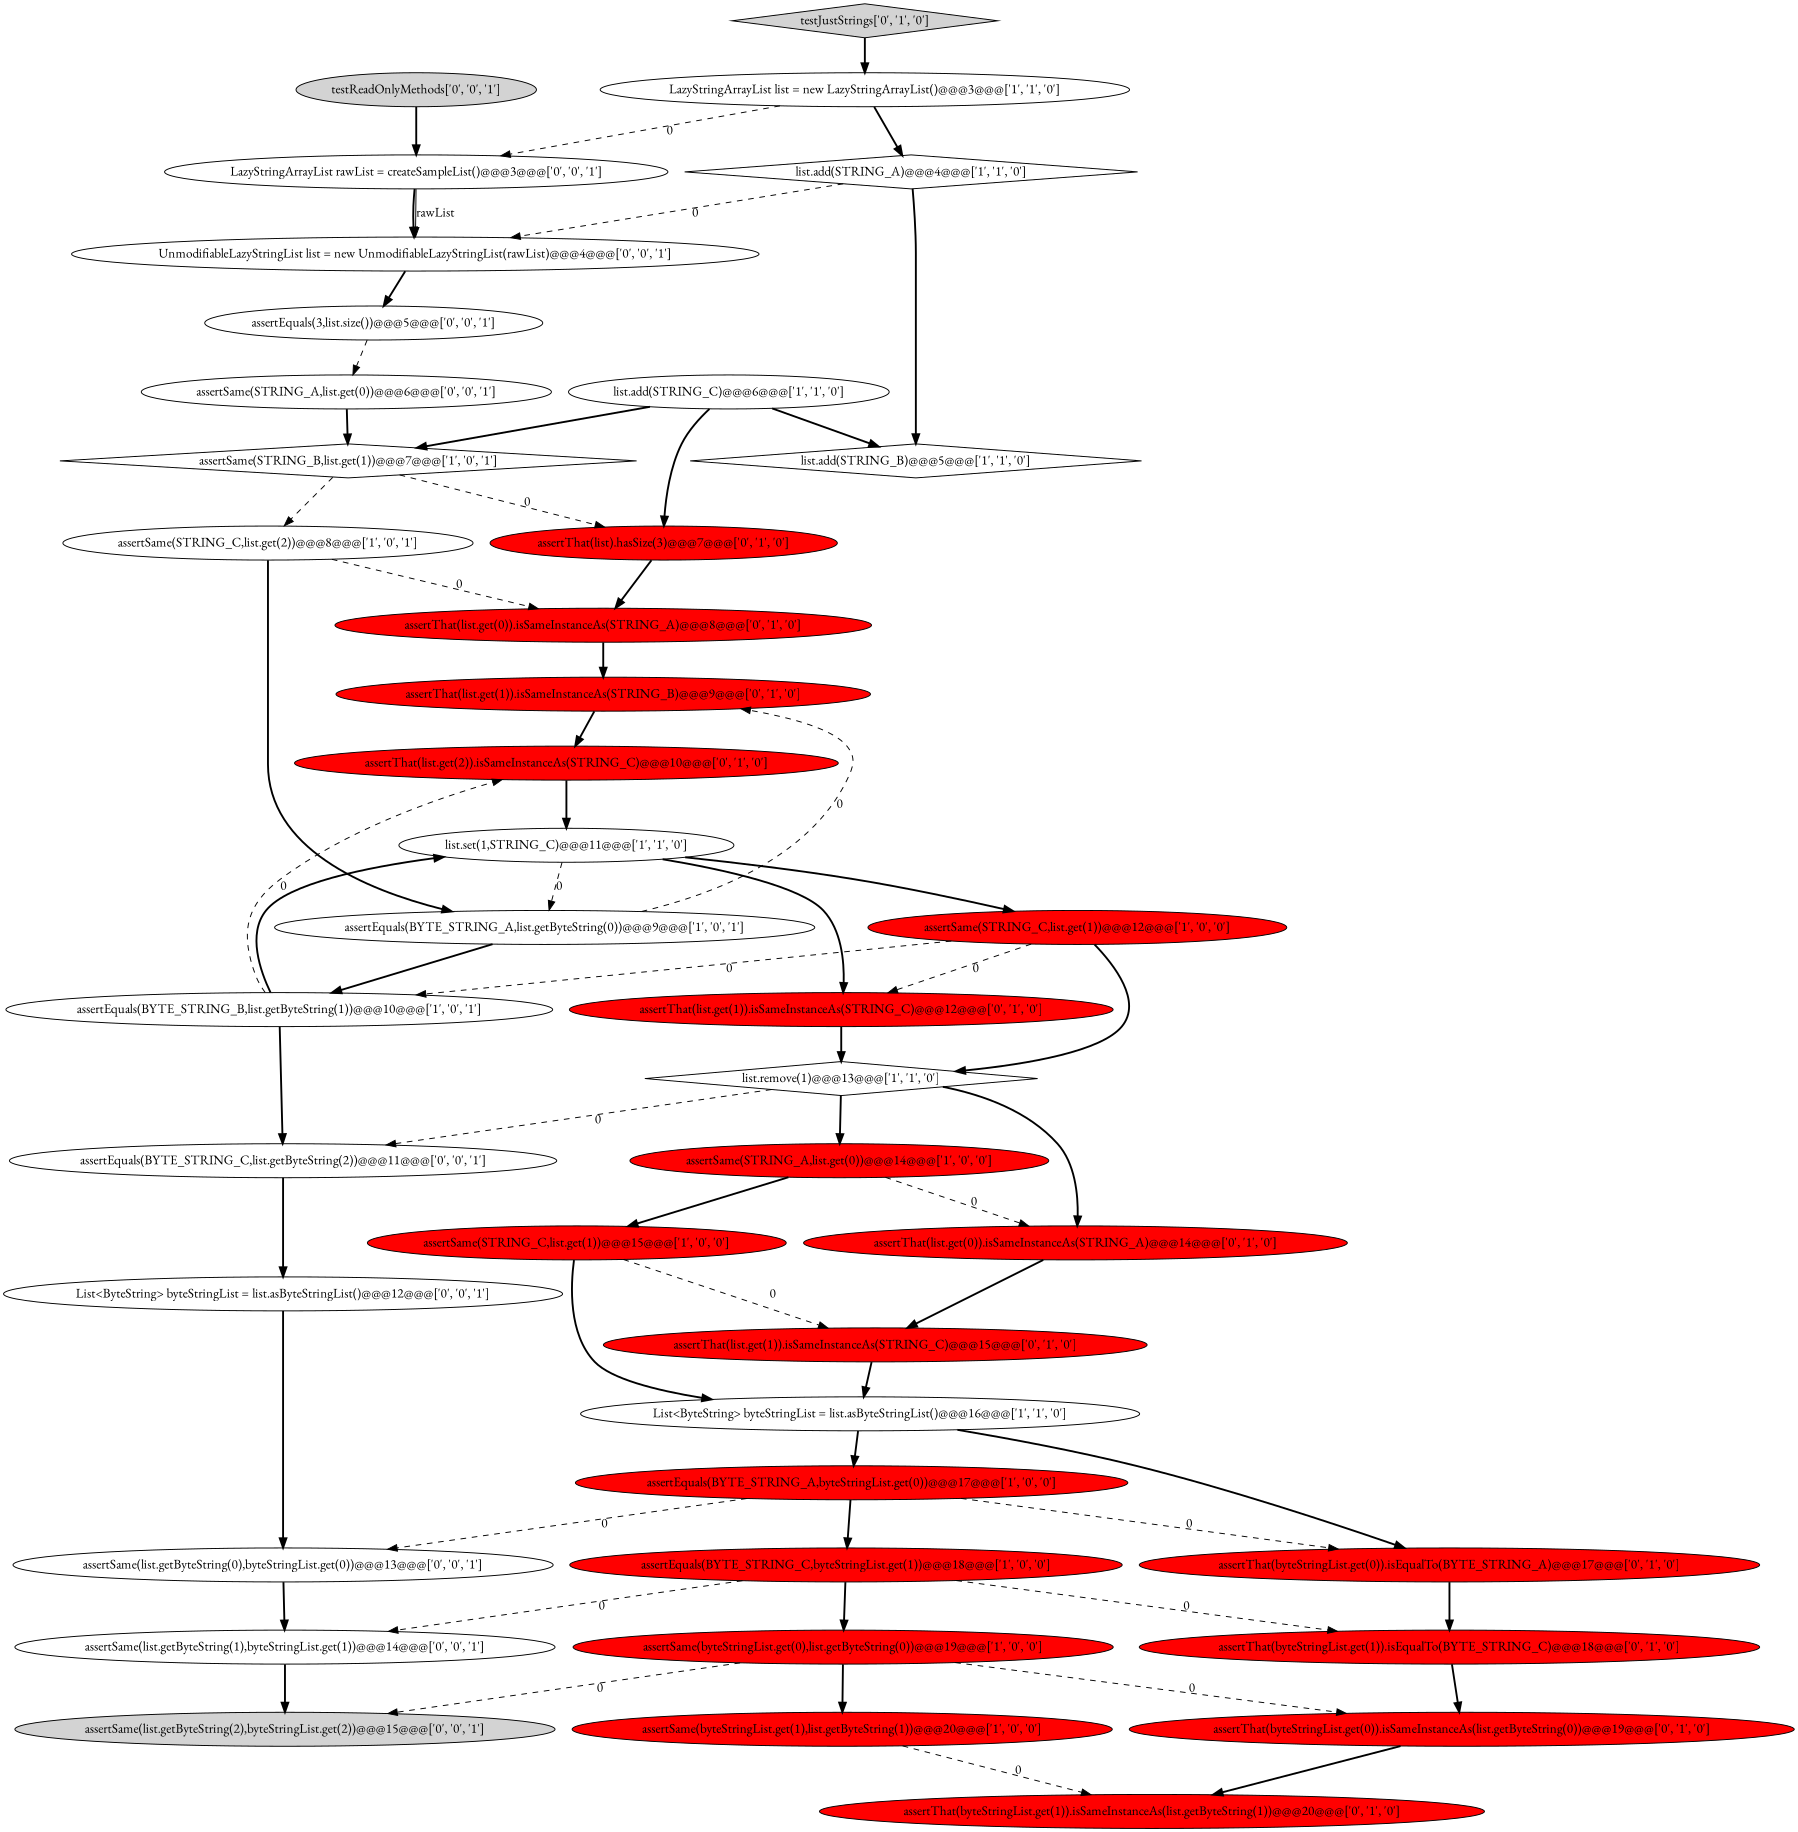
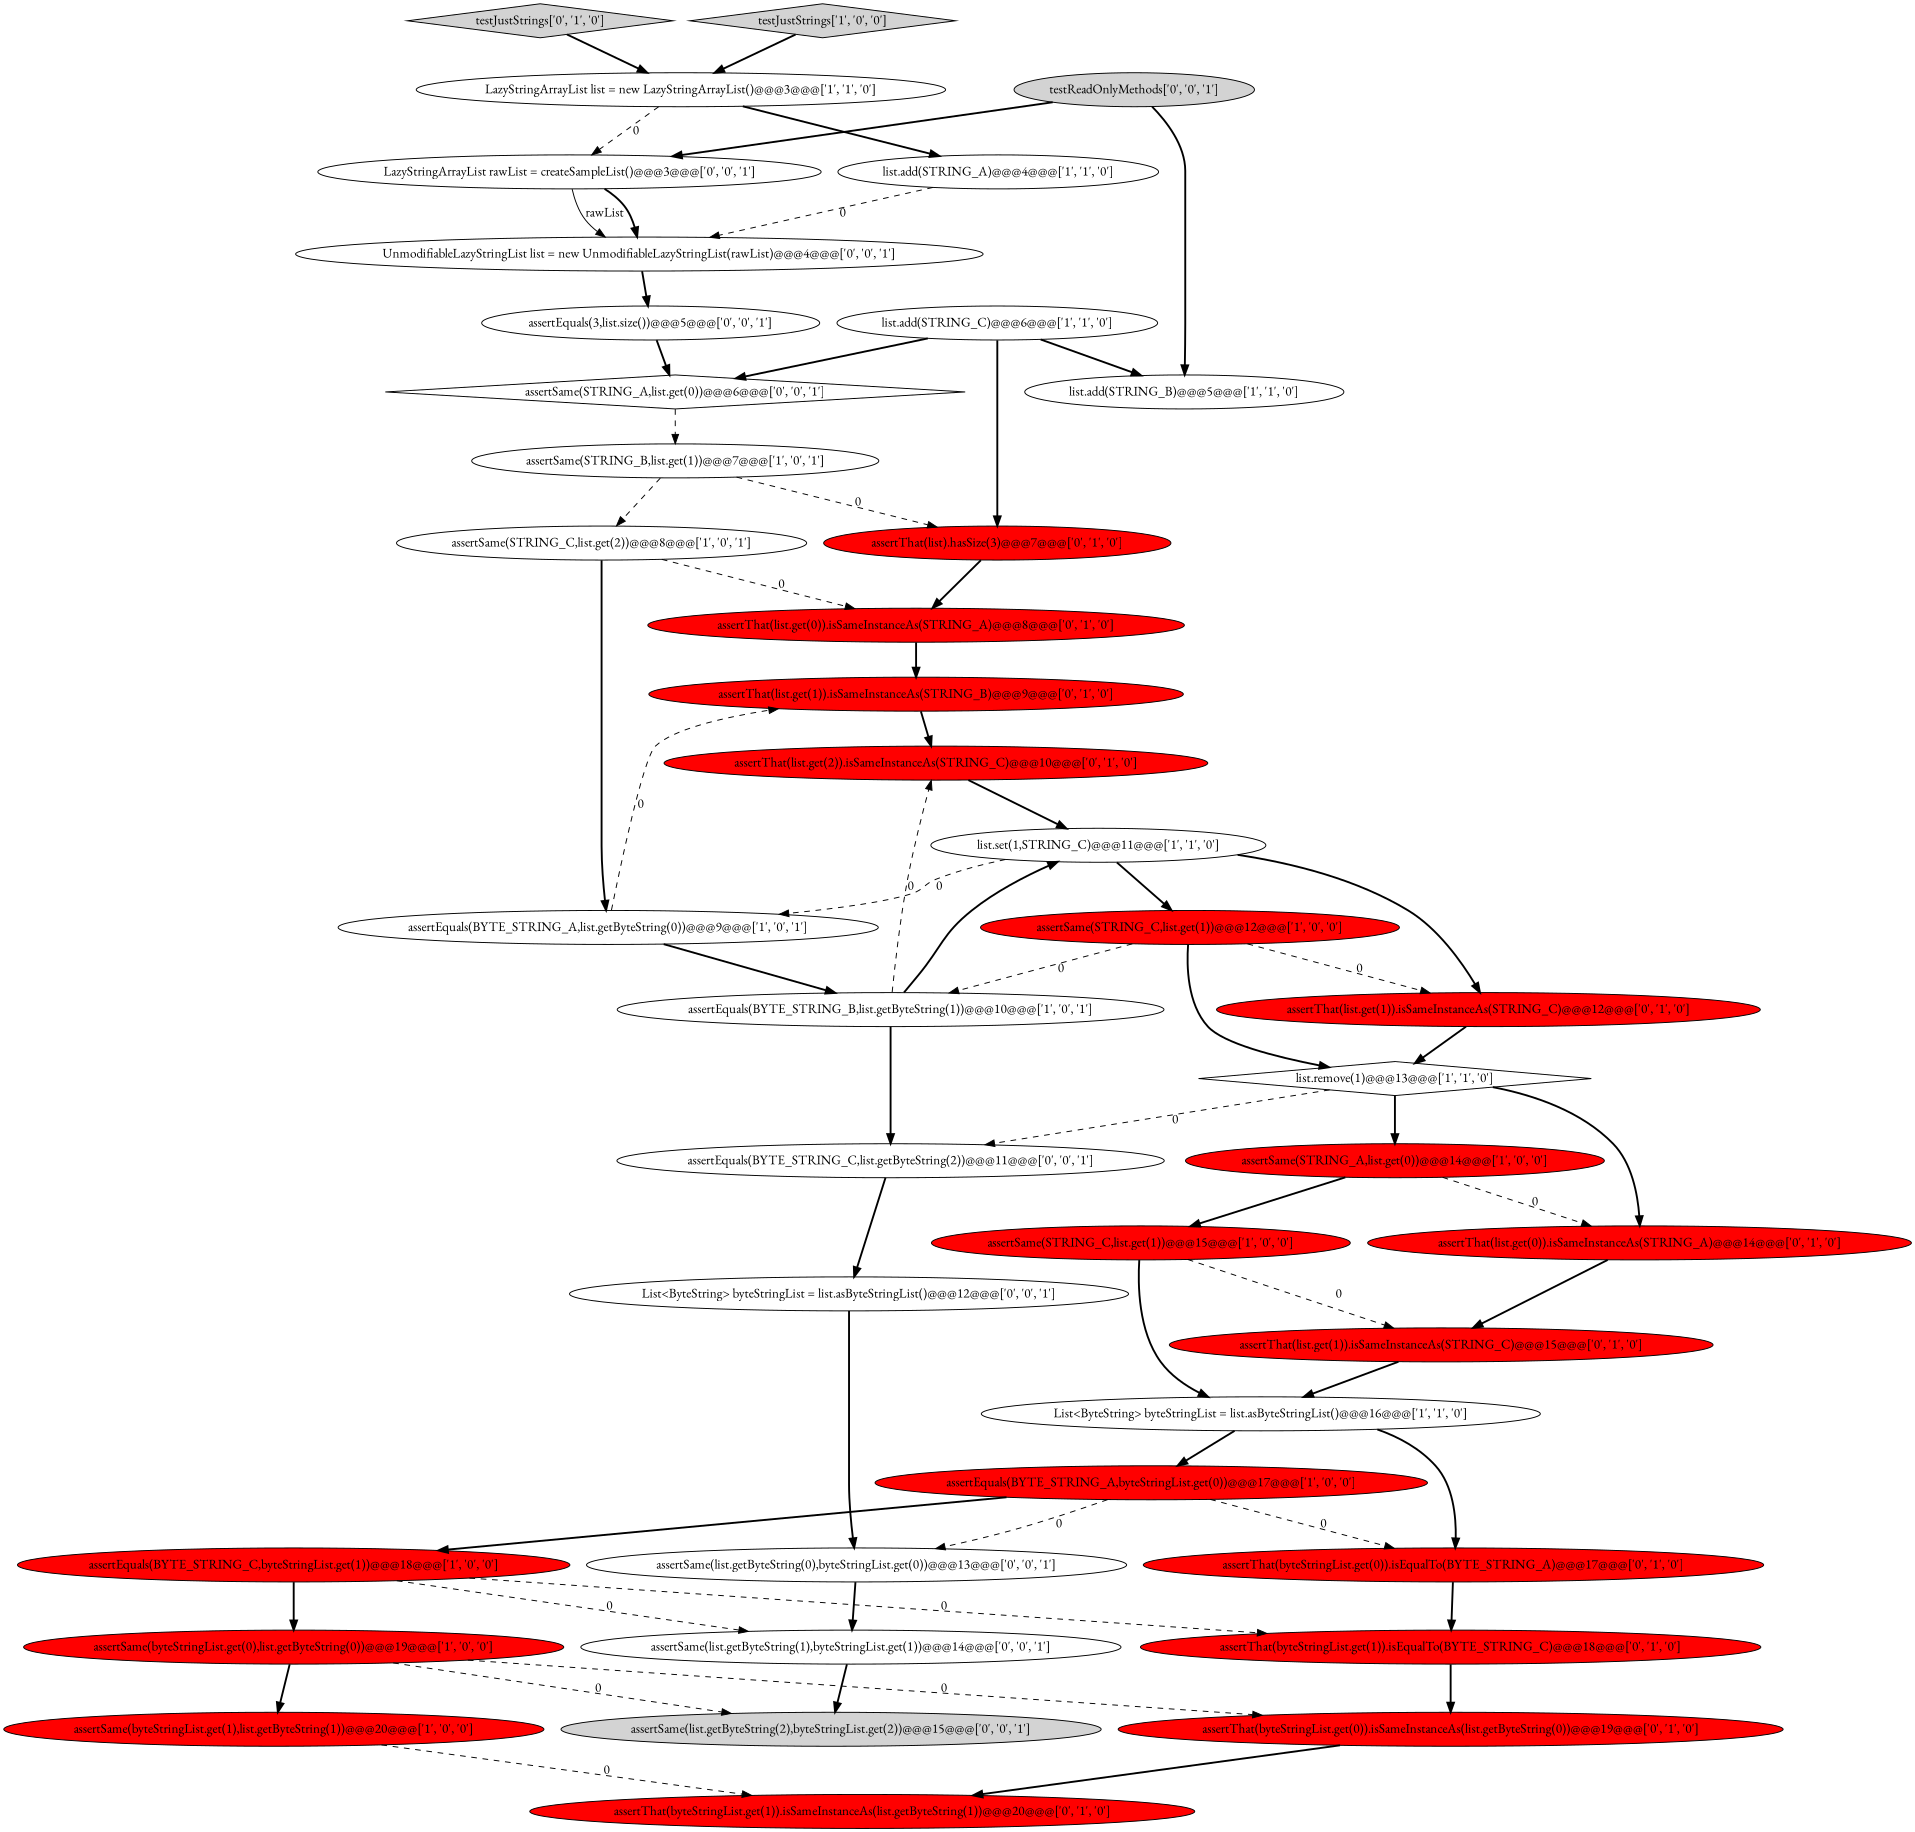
  digraph {
    fontname="EB Garamond"
    node [fillcolor=white fontname="EB Garamond" shape=ellipse style=filled]
    edge [fontname="EB Garamond" style=bold]
    n1 [label="LazyStringArrayList list = new LazyStringArrayList()@@@3@@@['1', '1', '0']"]
-   n2 [label="list.add(STRING_A)@@@4@@@['1', '1', '0']" shape=diamond]
+   n2 [label="list.add(STRING_A)@@@4@@@['1', '1', '0']"]
    n3 [label="LazyStringArrayList rawList = createSampleList()@@@3@@@['0', '0', '1']"]
    n4 [label="UnmodifiableLazyStringList list = new UnmodifiableLazyStringList(rawList)@@@4@@@['0', '0', '1']"]
-   n5 [label="list.add(STRING_B)@@@5@@@['1', '1', '0']" shape=diamond]
+   n5 [label="list.add(STRING_B)@@@5@@@['1', '1', '0']"]
    n6 [fillcolor=red label="assertSame(byteStringList.get(0),list.getByteString(0))@@@19@@@['1', '0', '0']"]
    n7 [fillcolor=lightgray label="assertSame(list.getByteString(2),byteStringList.get(2))@@@15@@@['0', '0', '1']"]
    n8 [fillcolor=red label="assertThat(byteStringList.get(0)).isSameInstanceAs(list.getByteString(0))@@@19@@@['0', '1', '0']"]
    n9 [fillcolor=red label="assertSame(byteStringList.get(1),list.getByteString(1))@@@20@@@['1', '0', '0']"]
    n10 [fillcolor=red label="assertThat(byteStringList.get(1)).isSameInstanceAs(list.getByteString(1))@@@20@@@['0', '1', '0']"]
    n11 [fillcolor=red label="assertThat(list.get(0)).isSameInstanceAs(STRING_A)@@@14@@@['0', '1', '0']"]
    n12 [fillcolor=red label="assertThat(list.get(1)).isSameInstanceAs(STRING_C)@@@15@@@['0', '1', '0']"]
    n13 [label="List<ByteString> byteStringList = list.asByteStringList()@@@16@@@['1', '1', '0']"]
    n14 [fillcolor=lightgray label="testReadOnlyMethods['0', '0', '1']"]
    n15 [label="assertEquals(3,list.size())@@@5@@@['0', '0', '1']"]
-   n16 [label="assertSame(STRING_A,list.get(0))@@@6@@@['0', '0', '1']"]
-   n17 [label="assertSame(STRING_B,list.get(1))@@@7@@@['1', '0', '1']" shape=diamond]
+   n16 [label="assertSame(STRING_A,list.get(0))@@@6@@@['0', '0', '1']" shape=diamond]
+   n17 [label="assertSame(STRING_B,list.get(1))@@@7@@@['1', '0', '1']"]
    n18 [label="assertSame(list.getByteString(0),byteStringList.get(0))@@@13@@@['0', '0', '1']"]
    n19 [label="assertSame(list.getByteString(1),byteStringList.get(1))@@@14@@@['0', '0', '1']"]
    n20 [label="list.set(1,STRING_C)@@@11@@@['1', '1', '0']"]
    n21 [fillcolor=red label="assertThat(list.get(1)).isSameInstanceAs(STRING_C)@@@12@@@['0', '1', '0']"]
    n22 [label="assertEquals(BYTE_STRING_A,list.getByteString(0))@@@9@@@['1', '0', '1']"]
    n23 [fillcolor=red label="assertSame(STRING_C,list.get(1))@@@12@@@['1', '0', '0']"]
    n24 [label="list.remove(1)@@@13@@@['1', '1', '0']" shape=diamond]
    n25 [label="assertEquals(BYTE_STRING_B,list.getByteString(1))@@@10@@@['1', '0', '1']"]
    n26 [fillcolor=red label="assertThat(list.get(1)).isSameInstanceAs(STRING_B)@@@9@@@['0', '1', '0']"]
    n27 [fillcolor=red label="assertEquals(BYTE_STRING_A,byteStringList.get(0))@@@17@@@['1', '0', '0']"]
    n28 [fillcolor=red label="assertThat(byteStringList.get(0)).isEqualTo(BYTE_STRING_A)@@@17@@@['0', '1', '0']"]
    n29 [fillcolor=red label="assertEquals(BYTE_STRING_C,byteStringList.get(1))@@@18@@@['1', '0', '0']"]
    n30 [fillcolor=red label="assertThat(byteStringList.get(1)).isEqualTo(BYTE_STRING_C)@@@18@@@['0', '1', '0']"]
    n31 [label="assertEquals(BYTE_STRING_C,list.getByteString(2))@@@11@@@['0', '0', '1']"]
    n32 [fillcolor=red label="assertSame(STRING_A,list.get(0))@@@14@@@['1', '0', '0']"]
    n33 [label="List<ByteString> byteStringList = list.asByteStringList()@@@12@@@['0', '0', '1']"]
    n34 [fillcolor=red label="assertSame(STRING_C,list.get(1))@@@15@@@['1', '0', '0']"]
    n35 [fillcolor=red label="assertThat(list.get(2)).isSameInstanceAs(STRING_C)@@@10@@@['0', '1', '0']"]
    n36 [label="list.add(STRING_C)@@@6@@@['1', '1', '0']"]
    n37 [fillcolor=red label="assertThat(list).hasSize(3)@@@7@@@['0', '1', '0']"]
    n38 [label="assertSame(STRING_C,list.get(2))@@@8@@@['1', '0', '1']"]
    n39 [fillcolor=red label="assertThat(list.get(0)).isSameInstanceAs(STRING_A)@@@8@@@['0', '1', '0']"]
    n40 [fillcolor=lightgray label="testJustStrings['0', '1', '0']" shape=diamond]
+   n41 [fillcolor=lightgray label="testJustStrings['1', '0', '0']" shape=diamond]
    n1 -> n2
    n1 -> n3 [label=0 style=dashed]
    n2 -> n4 [label=0 style=dashed]
-   n2 -> n5
+   n14 -> n5
    n3 -> n4 [label=rawList style=solid]
    n3 -> n4
    n4 -> n15
    n6 -> n7 [label=0 style=dashed]
    n6 -> n8 [label=0 style=dashed]
    n6 -> n9
    n8 -> n10
    n9 -> n10 [label=0 style=dashed]
    n11 -> n12
    n12 -> n13
    n13 -> n27
    n13 -> n28
    n14 -> n3
-   n15 -> n16 [style=dashed]
-   n16 -> n17
+   n15 -> n16
+   n16 -> n17 [style=dashed]
    n17 -> n37 [label=0 style=dashed]
    n17 -> n38 [style=dashed]
    n18 -> n19
    n19 -> n7
    n20 -> n21
    n20 -> n22 [label=0 style=dashed]
    n20 -> n23
    n21 -> n24
    n22 -> n25
    n22 -> n26 [label=0 style=dashed]
    n23 -> n21 [label=0 style=dashed]
    n23 -> n24
    n23 -> n25 [label=0 style=dashed]
    n24 -> n11
    n24 -> n31 [label=0 style=dashed]
    n24 -> n32
    n25 -> n20
    n25 -> n31
    n25 -> n35 [label=0 style=dashed]
    n26 -> n35
    n27 -> n18 [label=0 style=dashed]
    n27 -> n28 [label=0 style=dashed]
    n27 -> n29
    n28 -> n30
    n29 -> n6
    n29 -> n19 [label=0 style=dashed]
    n29 -> n30 [label=0 style=dashed]
    n30 -> n8
    n31 -> n33
    n32 -> n11 [label=0 style=dashed]
    n32 -> n34
    n33 -> n18
    n34 -> n12 [label=0 style=dashed]
    n34 -> n13
    n35 -> n20
    n36 -> n5
-   n36 -> n17
+   n36 -> n16
    n36 -> n37
    n37 -> n39
    n38 -> n22
    n38 -> n39 [label=0 style=dashed]
    n39 -> n26
    n40 -> n1
+   n41 -> n1
  }
